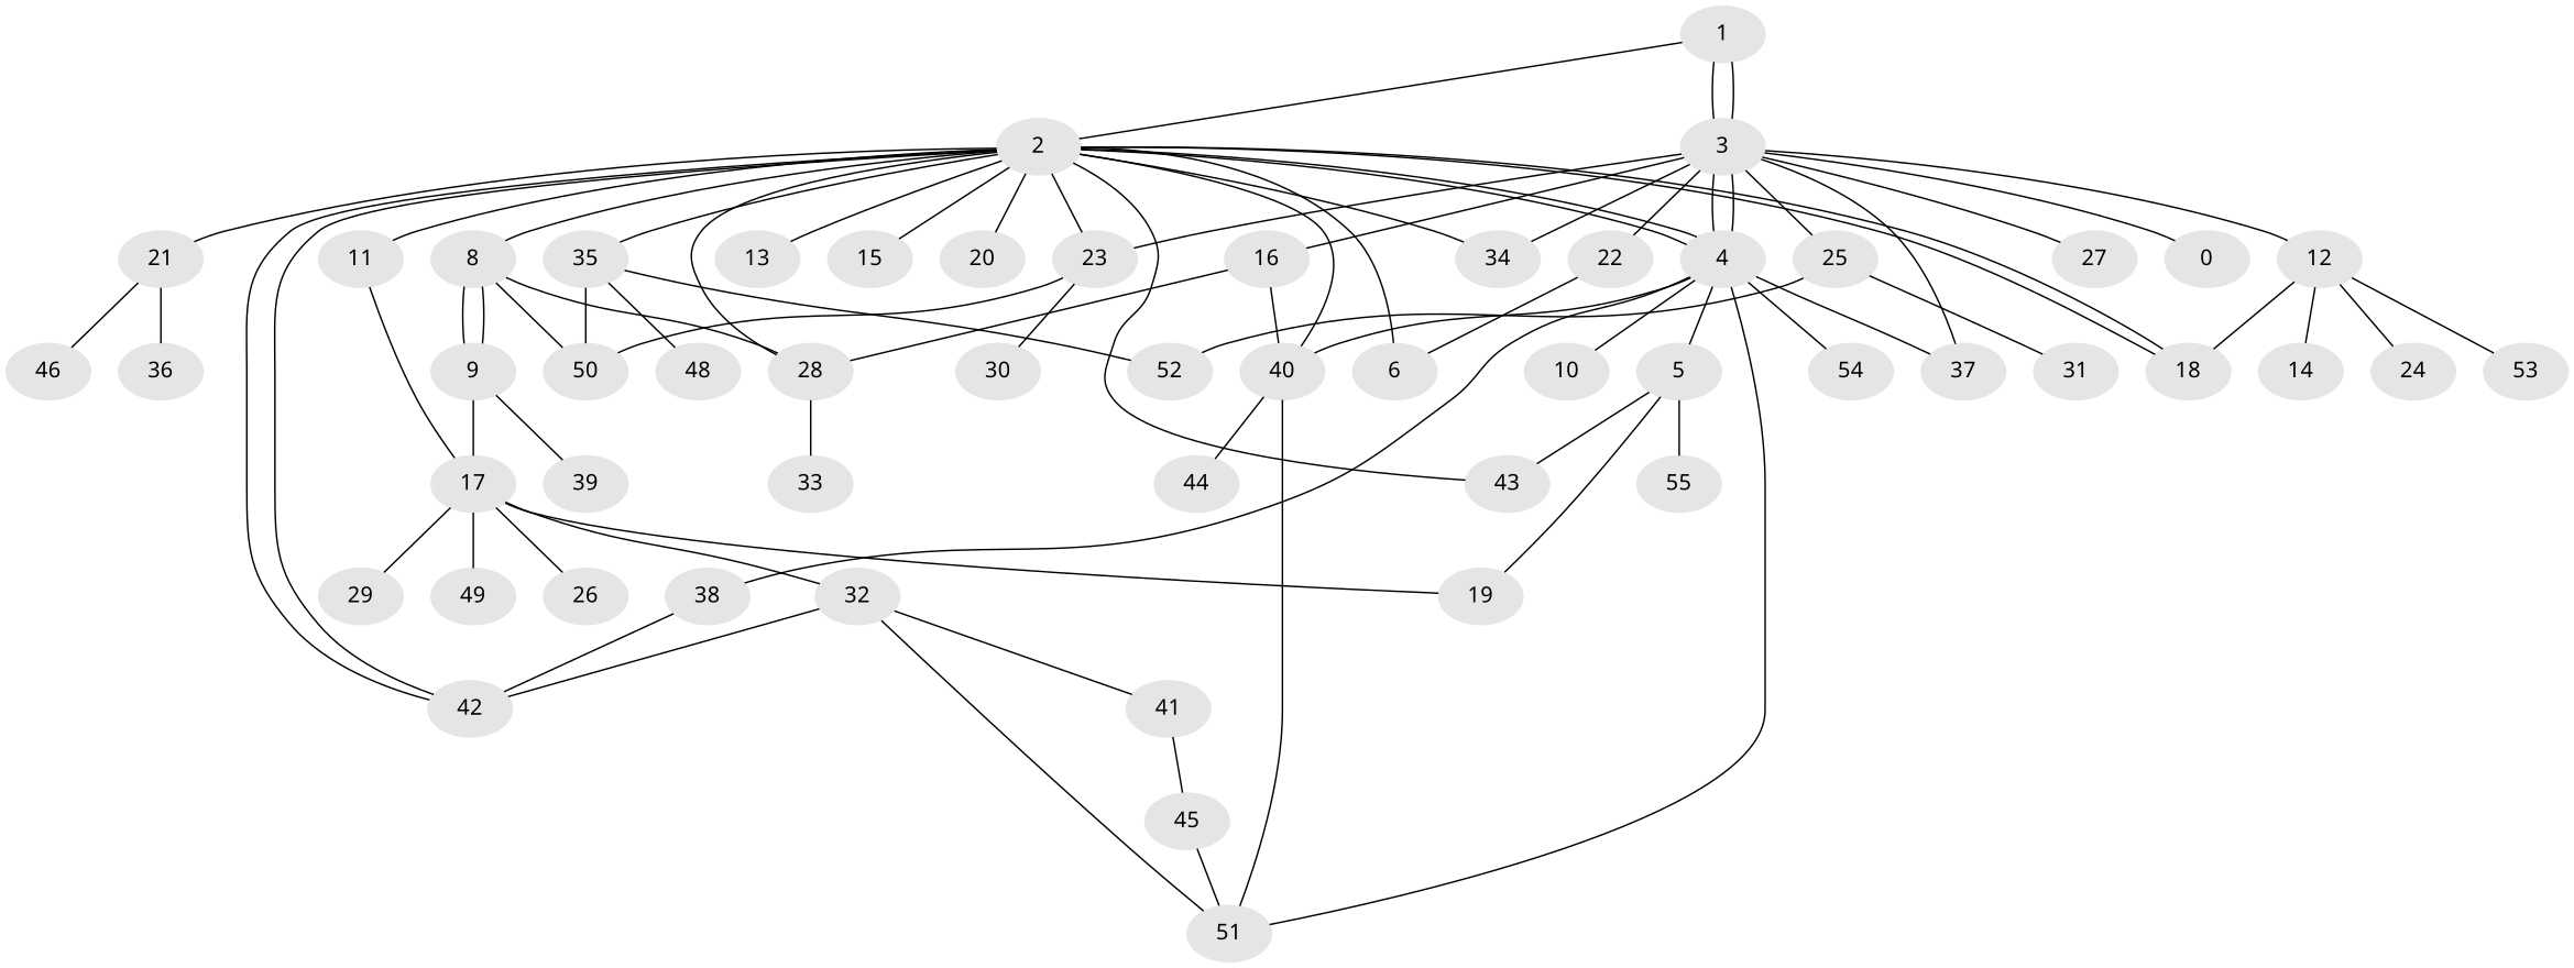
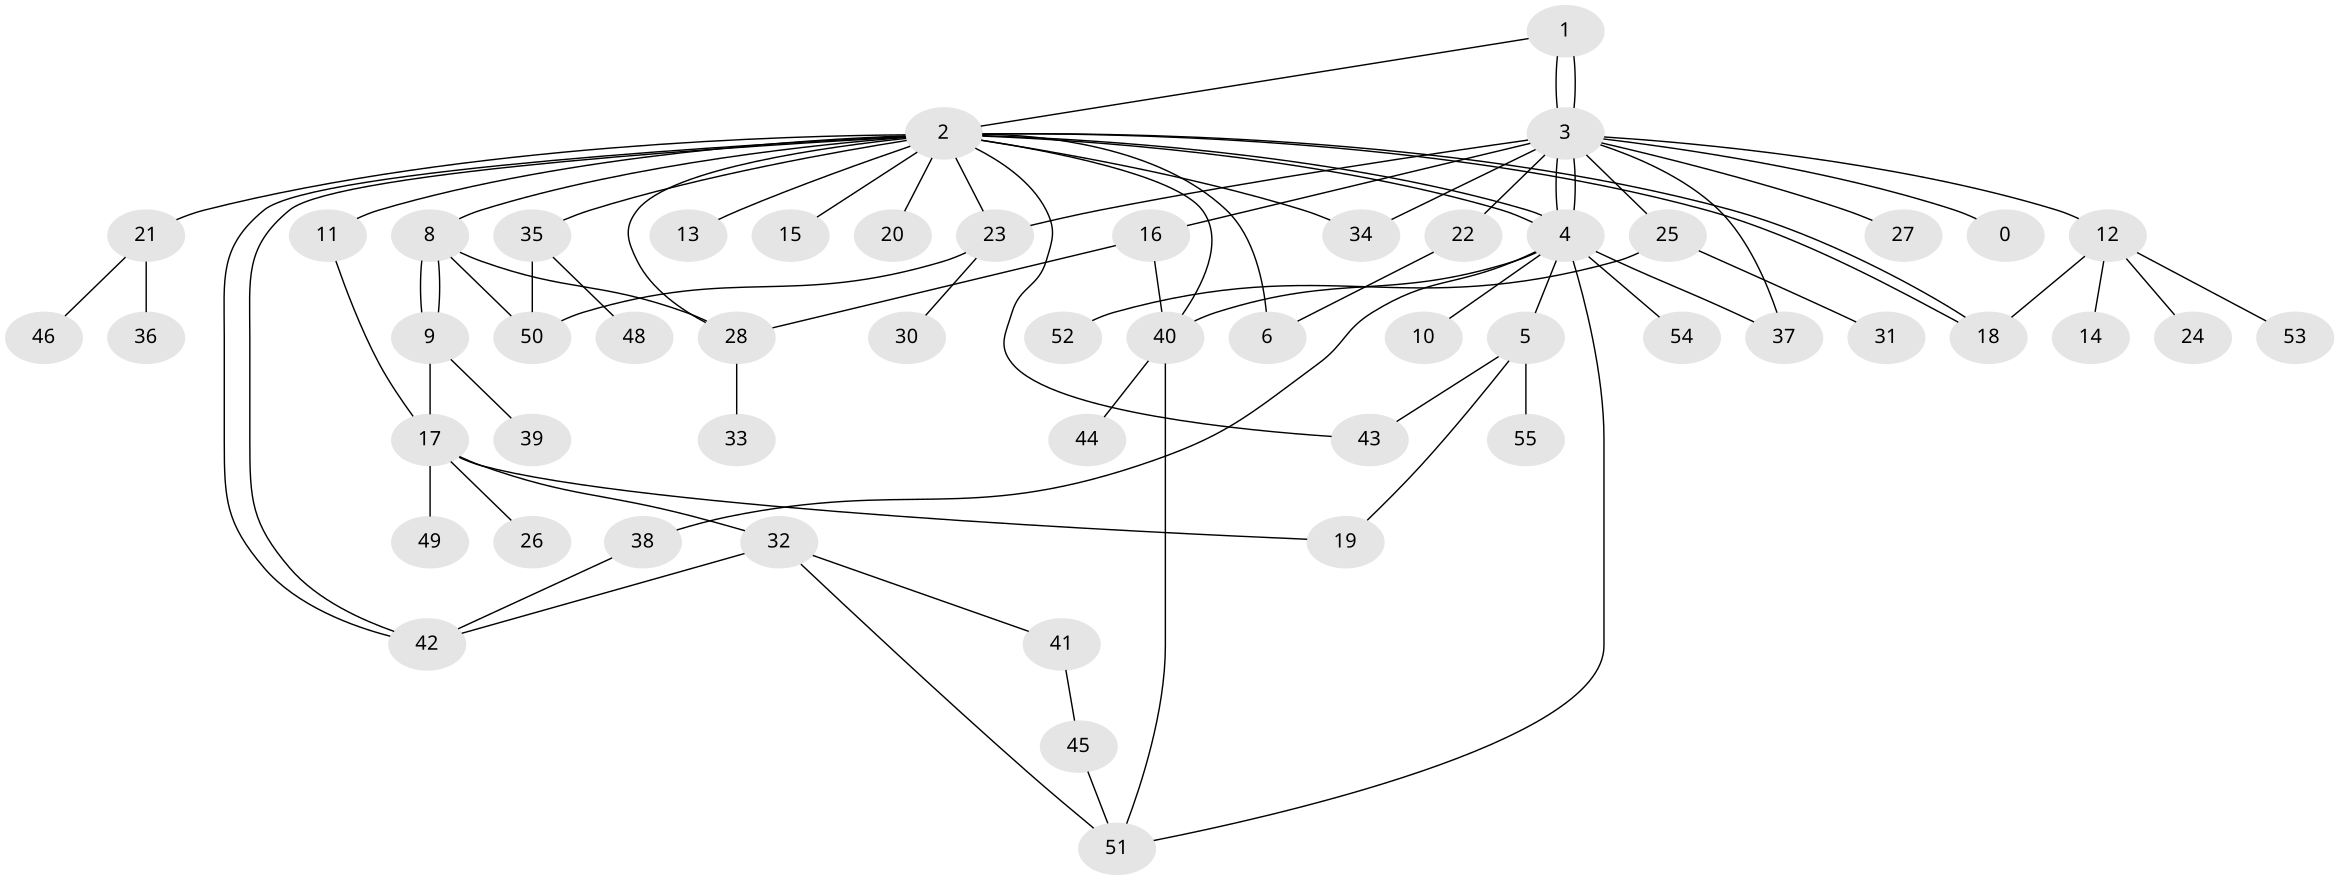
  graph {
    fontname="Noto Sans"
    node [color=gray90 fontname="Noto Sans" style=filled]
    edge [fontname="Noto Sans"]
    1
    2
    3
    4
    6
    8
    11
    13
    15
    18
    20
    21
    23
    28
    34
    35
    40
    42
    43
    n20 [label=0]
    12
    16
    22
    25
    27
    37
    5
    10
    38
    51
    54
    9
    50
    17
    36
    46
    30
    33
    52
    48
    44
    14
    24
    53
    31
    19
    55
    39
    26
-   29
    32
    49
    41
    45
    1 -- 2
    1 -- 3
    1 -- 3
    2 -- 4
    2 -- 4
    2 -- 6
    2 -- 8
    2 -- 11
    2 -- 13
    2 -- 15
    2 -- 18
    2 -- 18
    2 -- 20
    2 -- 21
    2 -- 23
    2 -- 28
    2 -- 34
    2 -- 35
    2 -- 40
    2 -- 42
    2 -- 42
    2 -- 43
    3 -- 4
    3 -- 4
    3 -- 23
    3 -- 34
    3 -- n20
    3 -- 12
    3 -- 16
    3 -- 22
    3 -- 25
    3 -- 27
    3 -- 37
    4 -- 40
    4 -- 37
    4 -- 5
    4 -- 10
    4 -- 38
    4 -- 51
    4 -- 54
    8 -- 28
    8 -- 9
    8 -- 9
    8 -- 50
    11 -- 17
    21 -- 36
    21 -- 46
    23 -- 50
    23 -- 30
    28 -- 33
    35 -- 50
-   35 -- 52
    35 -- 48
    40 -- 51
    40 -- 44
    12 -- 18
    12 -- 14
    12 -- 24
    12 -- 53
    16 -- 28
    16 -- 40
    22 -- 6
    25 -- 52
    25 -- 31
    5 -- 43
    5 -- 19
    5 -- 55
    38 -- 42
    9 -- 17
    9 -- 39
    17 -- 19
    17 -- 26
-   17 -- 29
    17 -- 32
    17 -- 49
    32 -- 42
    32 -- 51
    32 -- 41
    41 -- 45
    45 -- 51
  }
